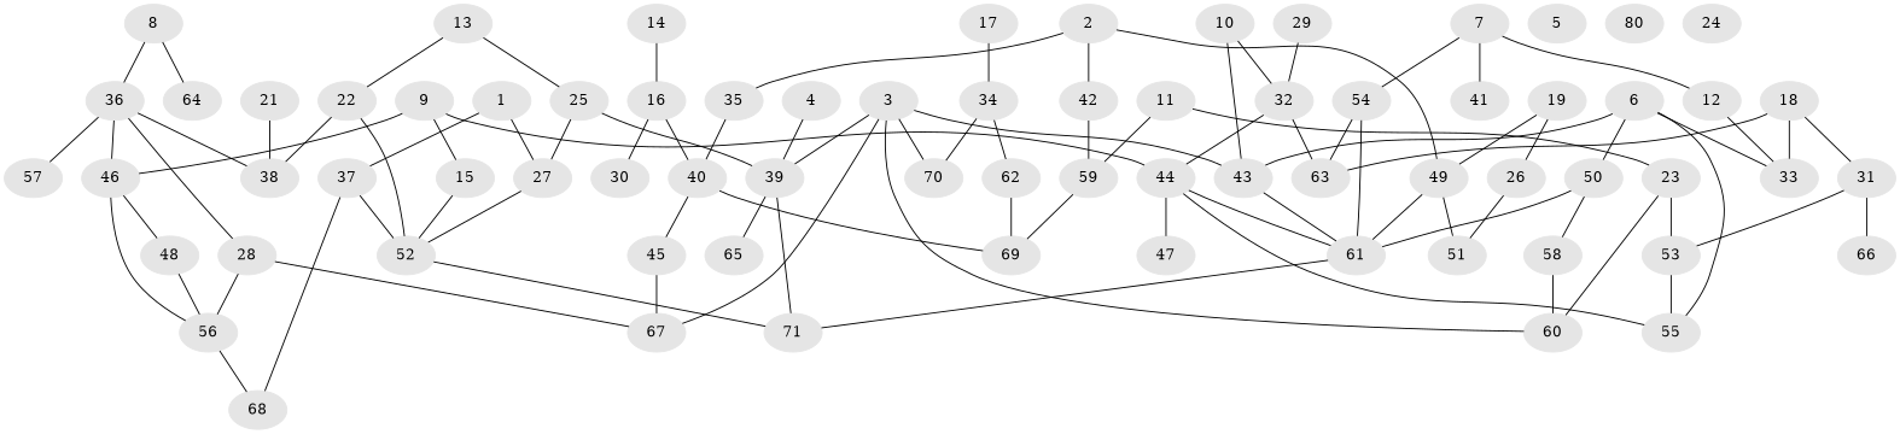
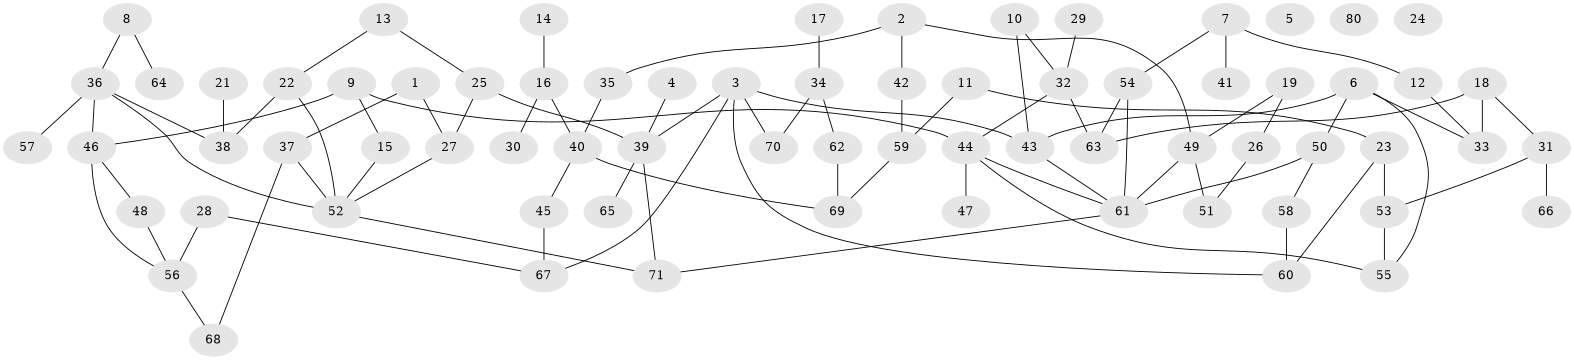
  graph {
    node [color=gray90 style=filled]
    1
    27
    37
    52
    68
    2
    35
    42
    49
    40
    59
    51
    61
    3
    39
    43
    60
    67
    70
    65
    71
    4
    5
    6
    33
    50
    55
    58
    7
    12
    41
    54
    63
    8
    36
    64
    46
    38
    57
    9
    15
    44
    47
    56
    48
    10
    32
    11
    23
    53
    69
    13
    22
    25
    14
    16
    30
    45
    17
    34
    62
    18
    31
    66
    19
    26
    n67 [label=80]
    21
    24
    28
    29
    1 -- 27
    1 -- 37
    27 -- 52
    37 -- 52
    37 -- 68
    52 -- 71
    2 -- 35
    2 -- 42
    2 -- 49
    35 -- 40
    42 -- 59
    49 -- 51
    49 -- 61
    40 -- 69
    40 -- 45
    59 -- 69
    61 -- 71
    3 -- 39
    3 -- 43
    3 -- 60
    3 -- 67
    3 -- 70
    39 -- 65
    39 -- 71
    43 -- 61
    4 -- 39
    6 -- 43
    6 -- 33
    6 -- 50
    6 -- 55
    50 -- 61
    50 -- 58
    58 -- 60
    7 -- 12
    7 -- 41
    7 -- 54
    12 -- 33
    54 -- 61
    54 -- 63
    8 -- 36
    8 -- 64
-   36 -- 28
+   36 -- 52
    36 -- 46
    36 -- 38
    36 -- 57
    46 -- 56
    46 -- 48
    9 -- 46
    9 -- 15
    9 -- 44
    15 -- 52
    44 -- 61
    44 -- 55
    44 -- 47
    56 -- 68
    48 -- 56
    10 -- 43
    10 -- 32
    32 -- 63
    32 -- 44
    11 -- 59
    11 -- 23
    23 -- 60
    23 -- 53
    53 -- 55
    13 -- 22
    13 -- 25
    22 -- 52
    22 -- 38
    25 -- 27
    25 -- 39
    14 -- 16
    16 -- 40
    16 -- 30
    45 -- 67
    17 -- 34
    34 -- 70
    34 -- 62
    62 -- 69
    18 -- 33
    18 -- 63
    18 -- 31
    31 -- 53
    31 -- 66
    19 -- 49
    19 -- 26
    26 -- 51
    21 -- 38
    28 -- 67
    28 -- 56
    29 -- 32
  }
